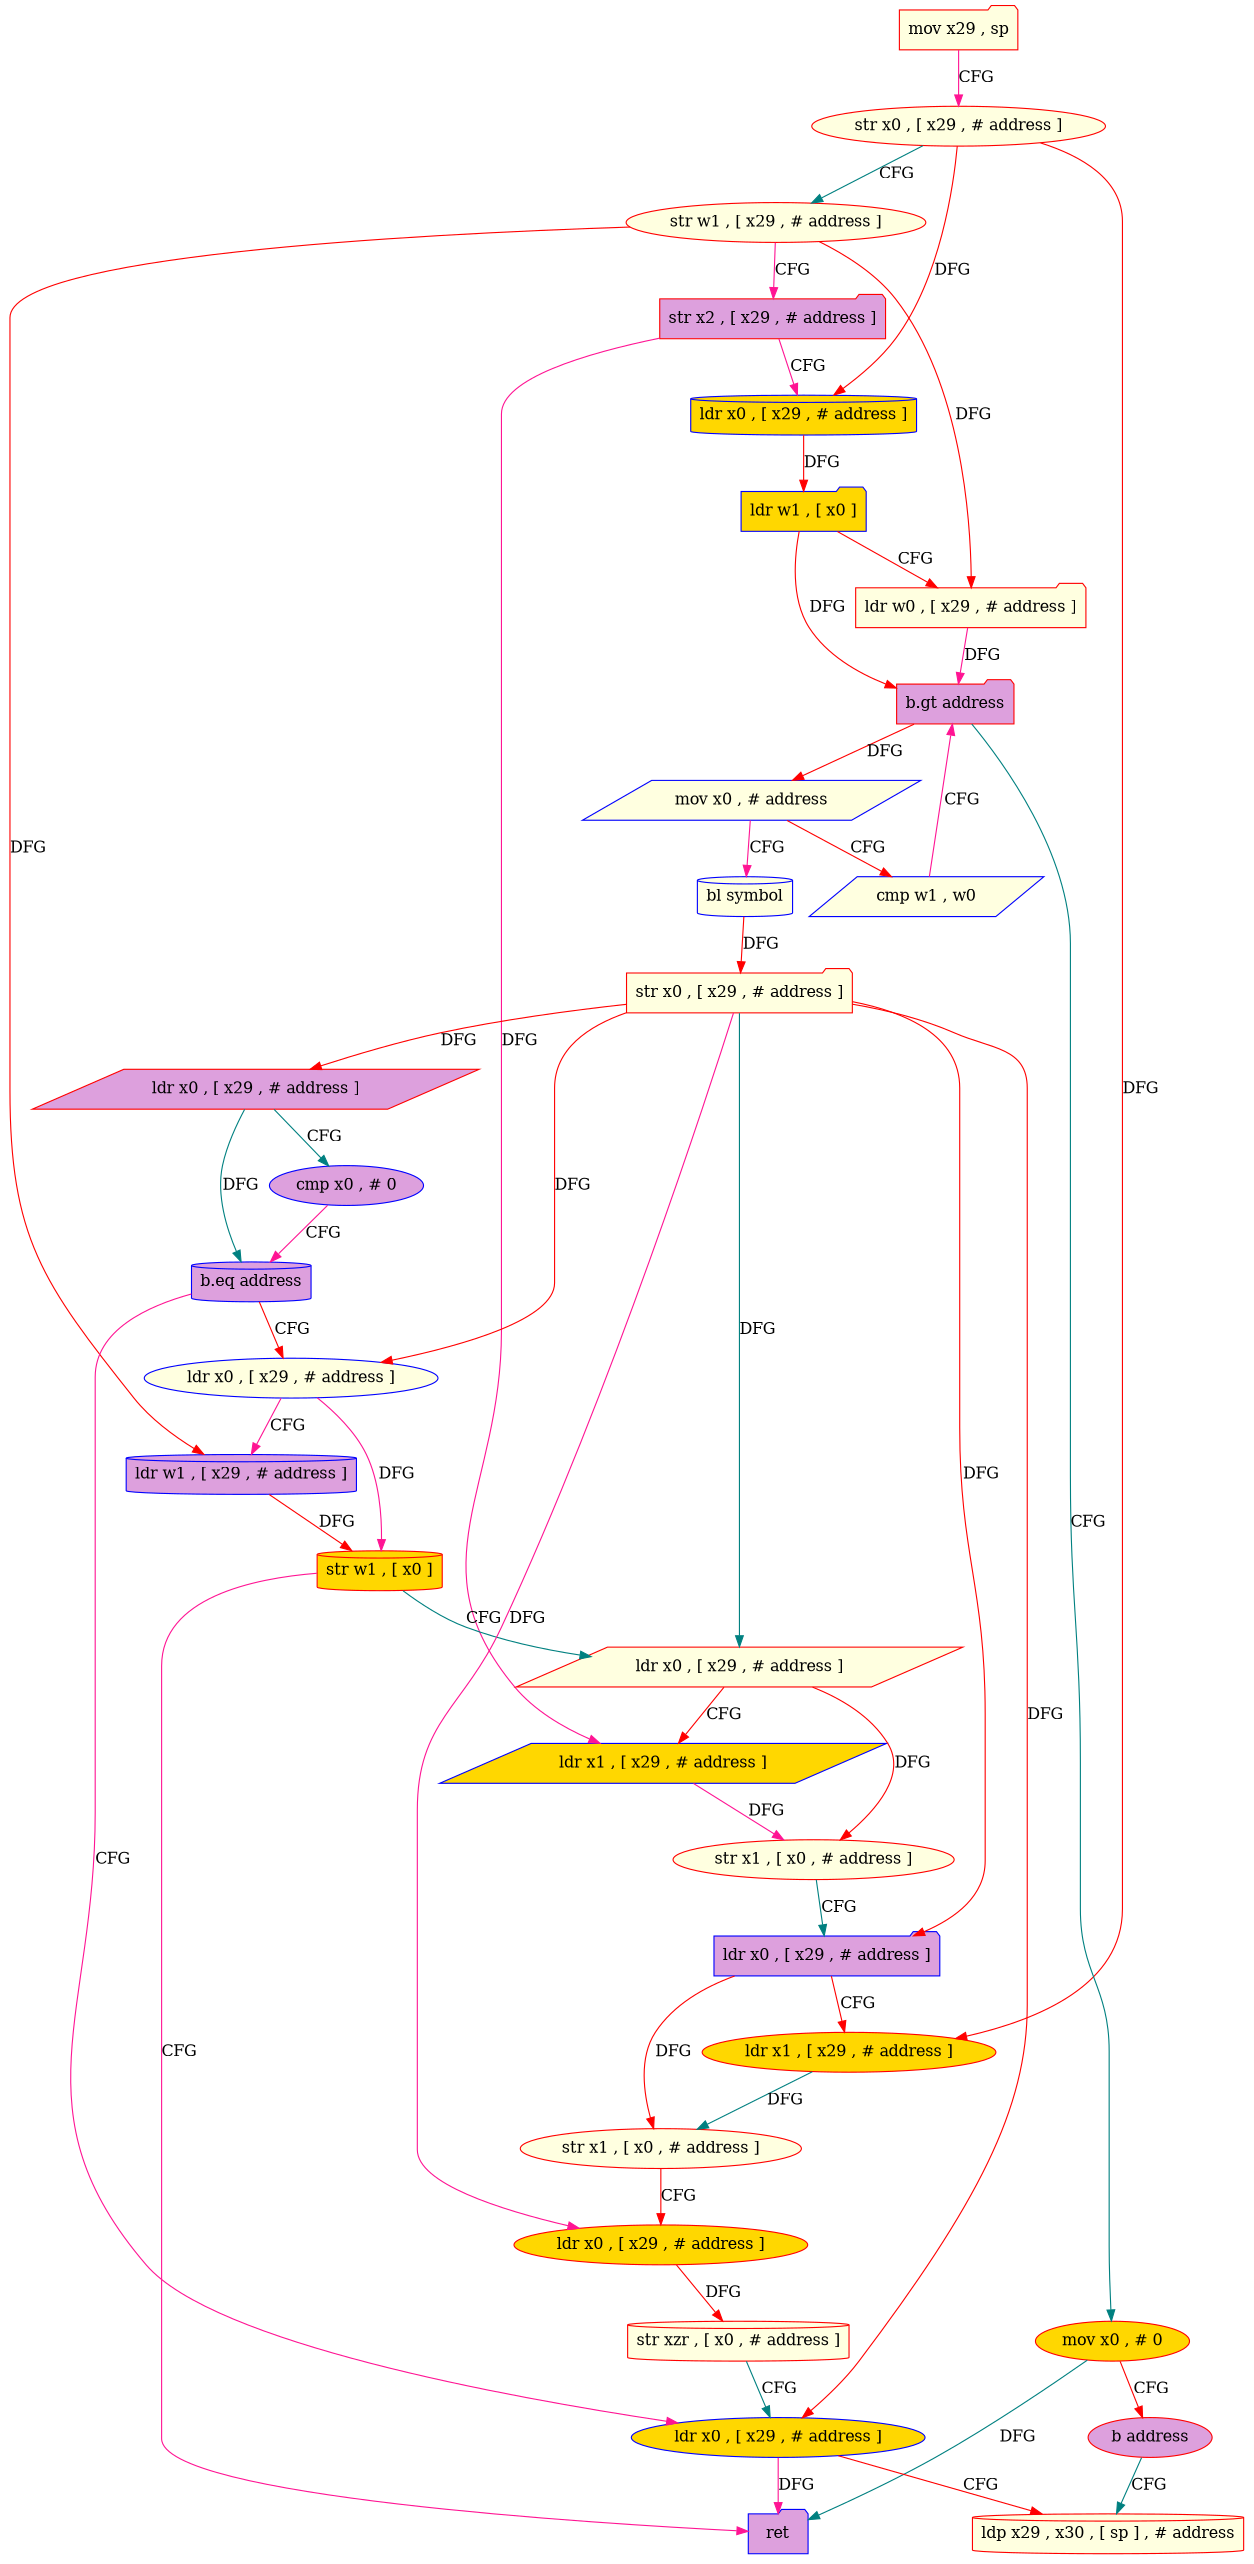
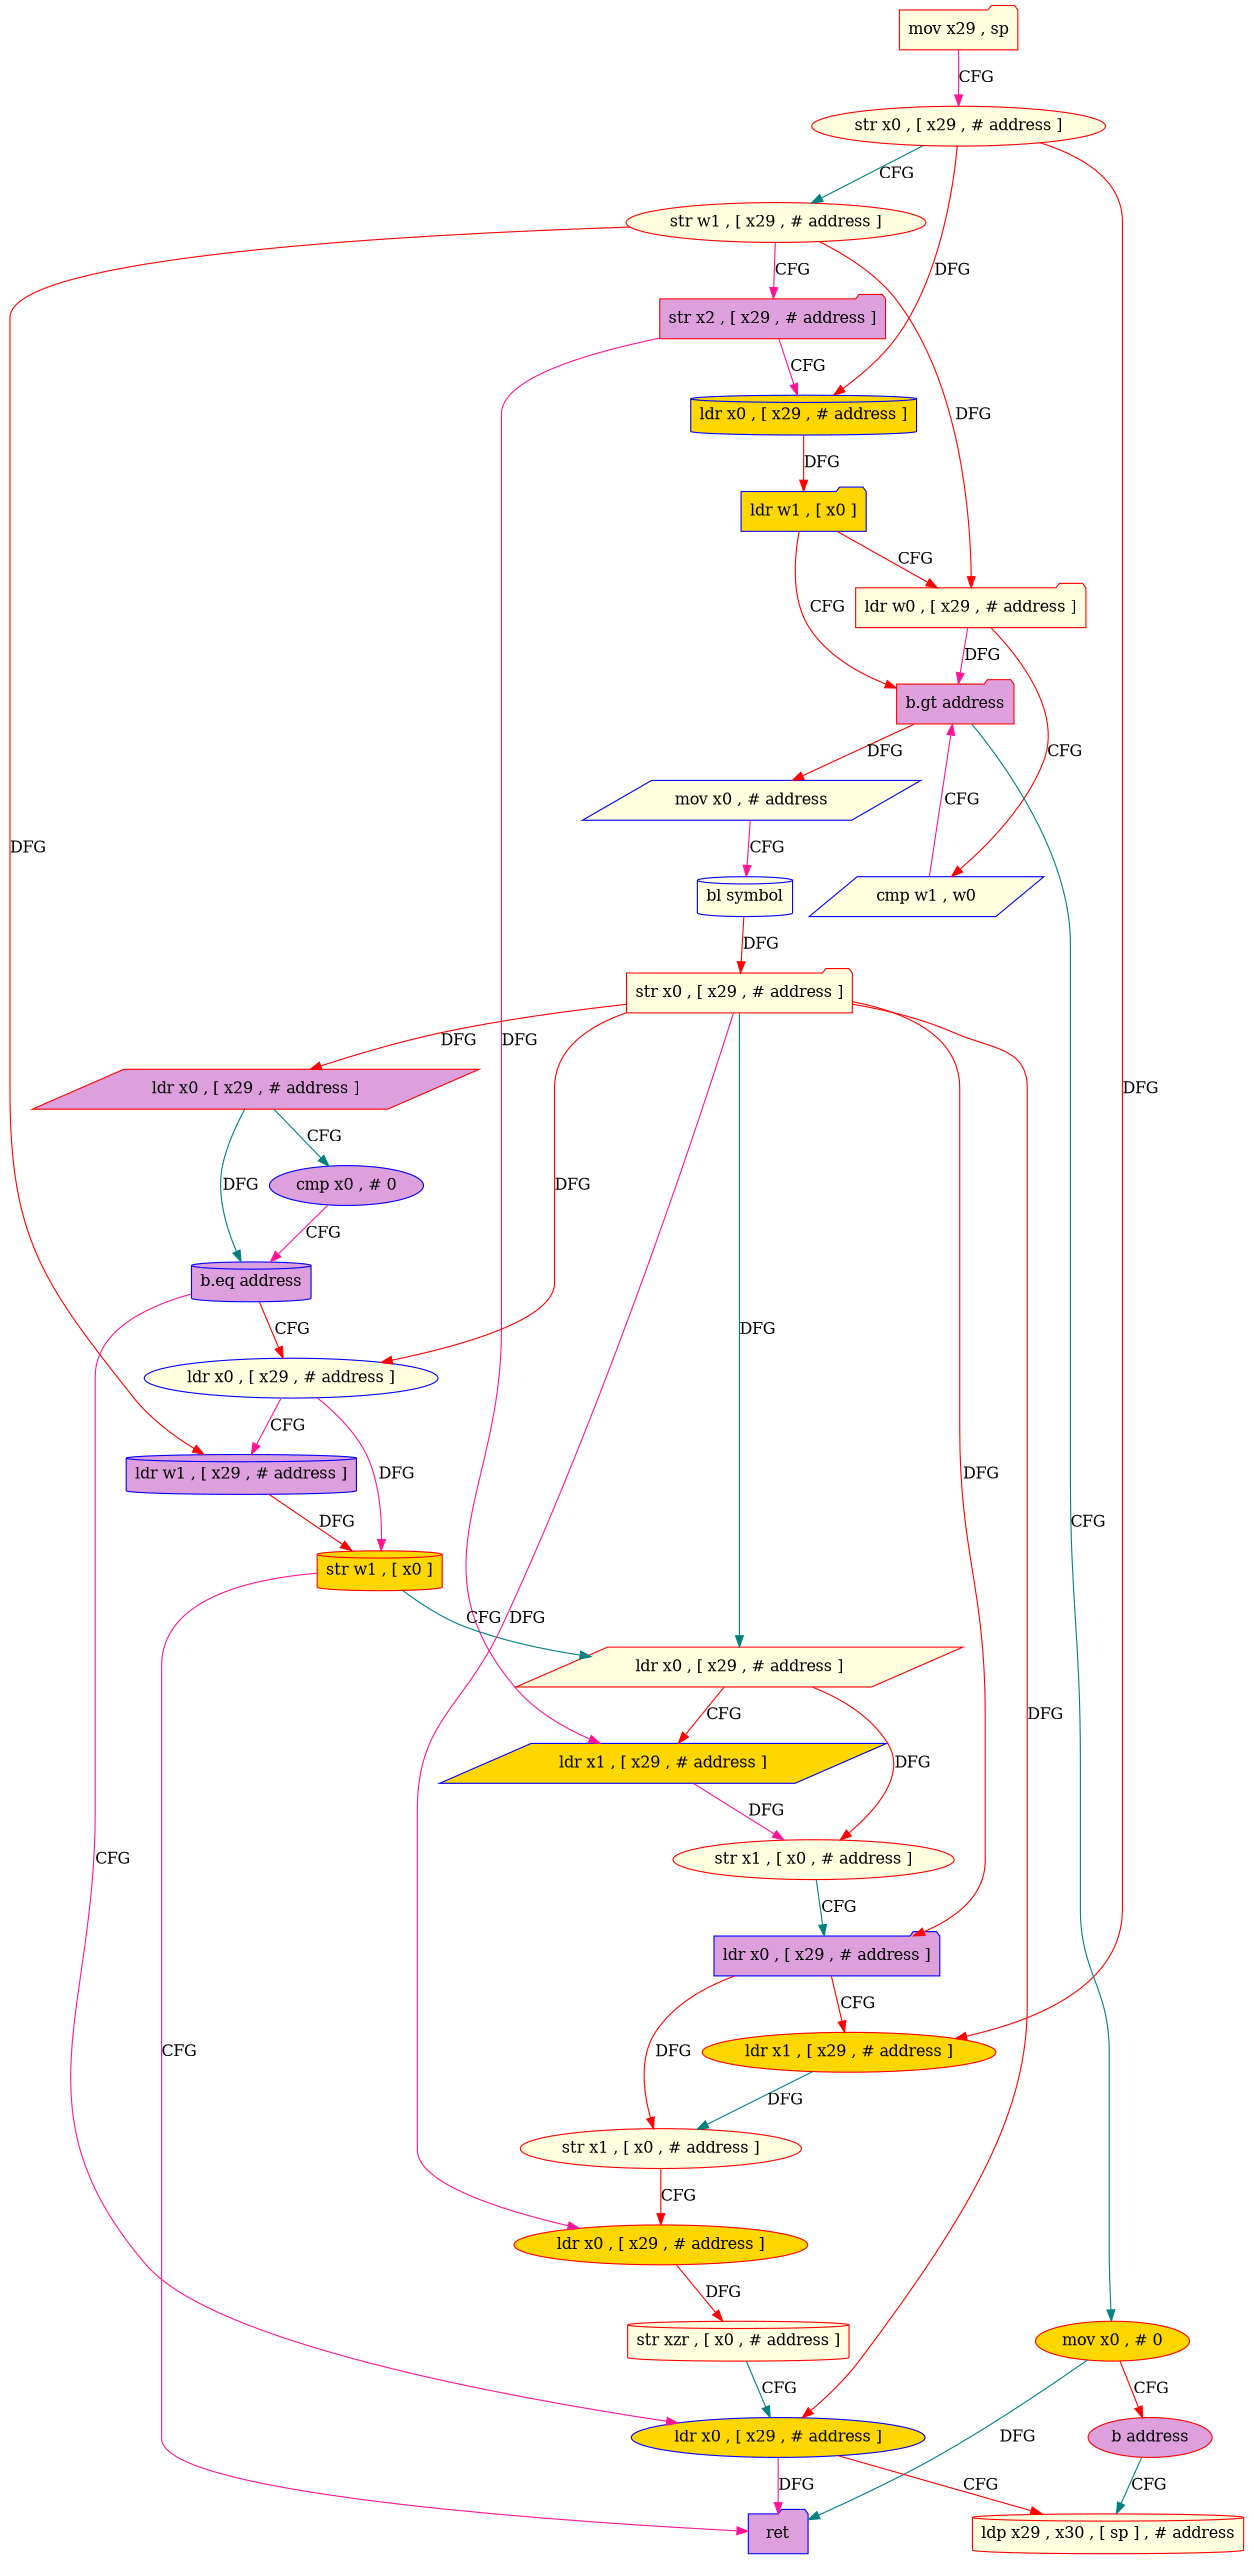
  digraph {
    node [color=red fillcolor=lightyellow shape=ellipse style=filled]
    edge [color=red]
    n1 [label="mov x29 , sp" shape=folder]
    n2 [label="str x0 , [ x29 , # address ]"]
    n3 [label="str w1 , [ x29 , # address ]"]
    n4 [color=blue fillcolor=gold label="ldr x0 , [ x29 , # address ]" shape=cylinder]
    n5 [fillcolor=gold label="ldr x1 , [ x29 , # address ]"]
    n6 [fillcolor=plum label="str x2 , [ x29 , # address ]" shape=folder]
    n7 [label="ldr w0 , [ x29 , # address ]" shape=folder]
    n8 [color=blue fillcolor=plum label="ldr w1 , [ x29 , # address ]" shape=cylinder]
    n9 [color=blue fillcolor=gold label="ldr w1 , [ x0 ]" shape=folder]
    n10 [label="str x1 , [ x0 , # address ]"]
    n11 [color=blue fillcolor=gold label="ldr x1 , [ x29 , # address ]" shape=parallelogram]
    n12 [fillcolor=plum label="b.gt address" shape=folder]
    n13 [color=blue label="cmp w1 , w0" shape=parallelogram]
    n14 [fillcolor=gold label="str w1 , [ x0 ]" shape=cylinder]
    n15 [label="str x1 , [ x0 , # address ]"]
    n16 [color=blue label="mov x0 , # address" shape=parallelogram]
    n17 [fillcolor=gold label="mov x0 , # 0"]
    n18 [color=blue label="bl symbol" shape=cylinder]
    n19 [fillcolor=plum label="b address"]
    n20 [color=blue fillcolor=plum label=ret shape=folder]
    n21 [label="str x0 , [ x29 , # address ]" shape=folder]
    n22 [label="ldp x29 , x30 , [ sp ] , # address" shape=cylinder]
    n23 [fillcolor=plum label="ldr x0 , [ x29 , # address ]" shape=parallelogram]
    n24 [color=blue fillcolor=gold label="ldr x0 , [ x29 , # address ]"]
    n25 [color=blue label="ldr x0 , [ x29 , # address ]"]
    n26 [label="ldr x0 , [ x29 , # address ]" shape=parallelogram]
    n27 [color=blue fillcolor=plum label="ldr x0 , [ x29 , # address ]" shape=folder]
    n28 [fillcolor=gold label="ldr x0 , [ x29 , # address ]"]
    n29 [color=blue fillcolor=plum label="cmp x0 , # 0"]
    n30 [color=blue fillcolor=plum label="b.eq address" shape=cylinder]
    n31 [label="str xzr , [ x0 , # address ]" shape=cylinder]
    n1 -> n2 [color=deeppink label=CFG]
    n2 -> n3 [color=teal label=CFG]
    n2 -> n4 [label=DFG]
    n2 -> n5 [label=DFG]
    n3 -> n6 [color=deeppink label=CFG]
    n3 -> n7 [label=DFG]
    n3 -> n8 [label=DFG]
    n4 -> n9 [label=DFG]
    n5 -> n10 [color=teal label=DFG]
    n6 -> n4 [color=deeppink label=CFG]
    n6 -> n11 [color=deeppink label=DFG]
    n7 -> n12 [color=deeppink label=DFG]
-   n16 -> n13 [label=CFG]
+   n7 -> n13 [label=CFG]
    n8 -> n14 [label=DFG]
    n9 -> n7 [label=CFG]
-   n9 -> n12 [label=DFG]
+   n9 -> n12 [label=CFG]
    n10 -> n28 [label=CFG]
    n11 -> n15 [color=deeppink label=DFG]
    n12 -> n16 [label=DFG]
    n12 -> n17 [color=teal label=CFG]
    n13 -> n12 [color=deeppink label=CFG]
    n14 -> n20 [color=deeppink label=CFG]
    n14 -> n26 [color=teal label=CFG]
    n15 -> n27 [color=teal label=CFG]
    n16 -> n18 [color=deeppink label=CFG]
    n17 -> n19 [label=CFG]
    n17 -> n20 [color=teal label=DFG]
    n18 -> n21 [label=DFG]
    n19 -> n22 [color=teal label=CFG]
    n21 -> n23 [label=DFG]
    n21 -> n24 [label=DFG]
    n21 -> n25 [label=DFG]
    n21 -> n26 [color=teal label=DFG]
    n21 -> n27 [label=DFG]
    n21 -> n28 [color=deeppink label=DFG]
    n23 -> n29 [color=teal label=CFG]
    n23 -> n30 [color=teal label=DFG]
    n24 -> n20 [color=deeppink label=DFG]
    n24 -> n22 [label=CFG]
    n25 -> n8 [color=deeppink label=CFG]
    n25 -> n14 [color=deeppink label=DFG]
    n26 -> n11 [label=CFG]
    n26 -> n15 [label=DFG]
    n27 -> n5 [label=CFG]
    n27 -> n10 [label=DFG]
    n28 -> n31 [label=DFG]
    n29 -> n30 [color=deeppink label=CFG]
    n30 -> n24 [color=deeppink label=CFG]
    n30 -> n25 [label=CFG]
    n31 -> n24 [color=teal label=CFG]
  }
